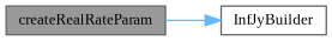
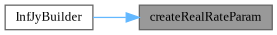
  digraph {
    rankdir=RL
    fontname="Liberation Serif"
    node [fontname="Liberation Serif" fontsize=10 shape=box style=filled]
    n1 [color=gray40 fillcolor=grey60 fontcolor=black height=0.2 label=createRealRateParam width=0.4]
    n2 [color=grey40 fillcolor=white height=0.2 label=InfJyBuilder width=0.4]
-   n2 -> n1 [color=steelblue1 dir=back fontname="Liberation Serif" fontsize=10 labelfontname=Helvetica labelfontsize=10 style=solid]
+   n1 -> n2 [color=steelblue1 dir=back fontname="Liberation Serif" fontsize=10 labelfontname=Helvetica labelfontsize=10 style=solid]
  }
